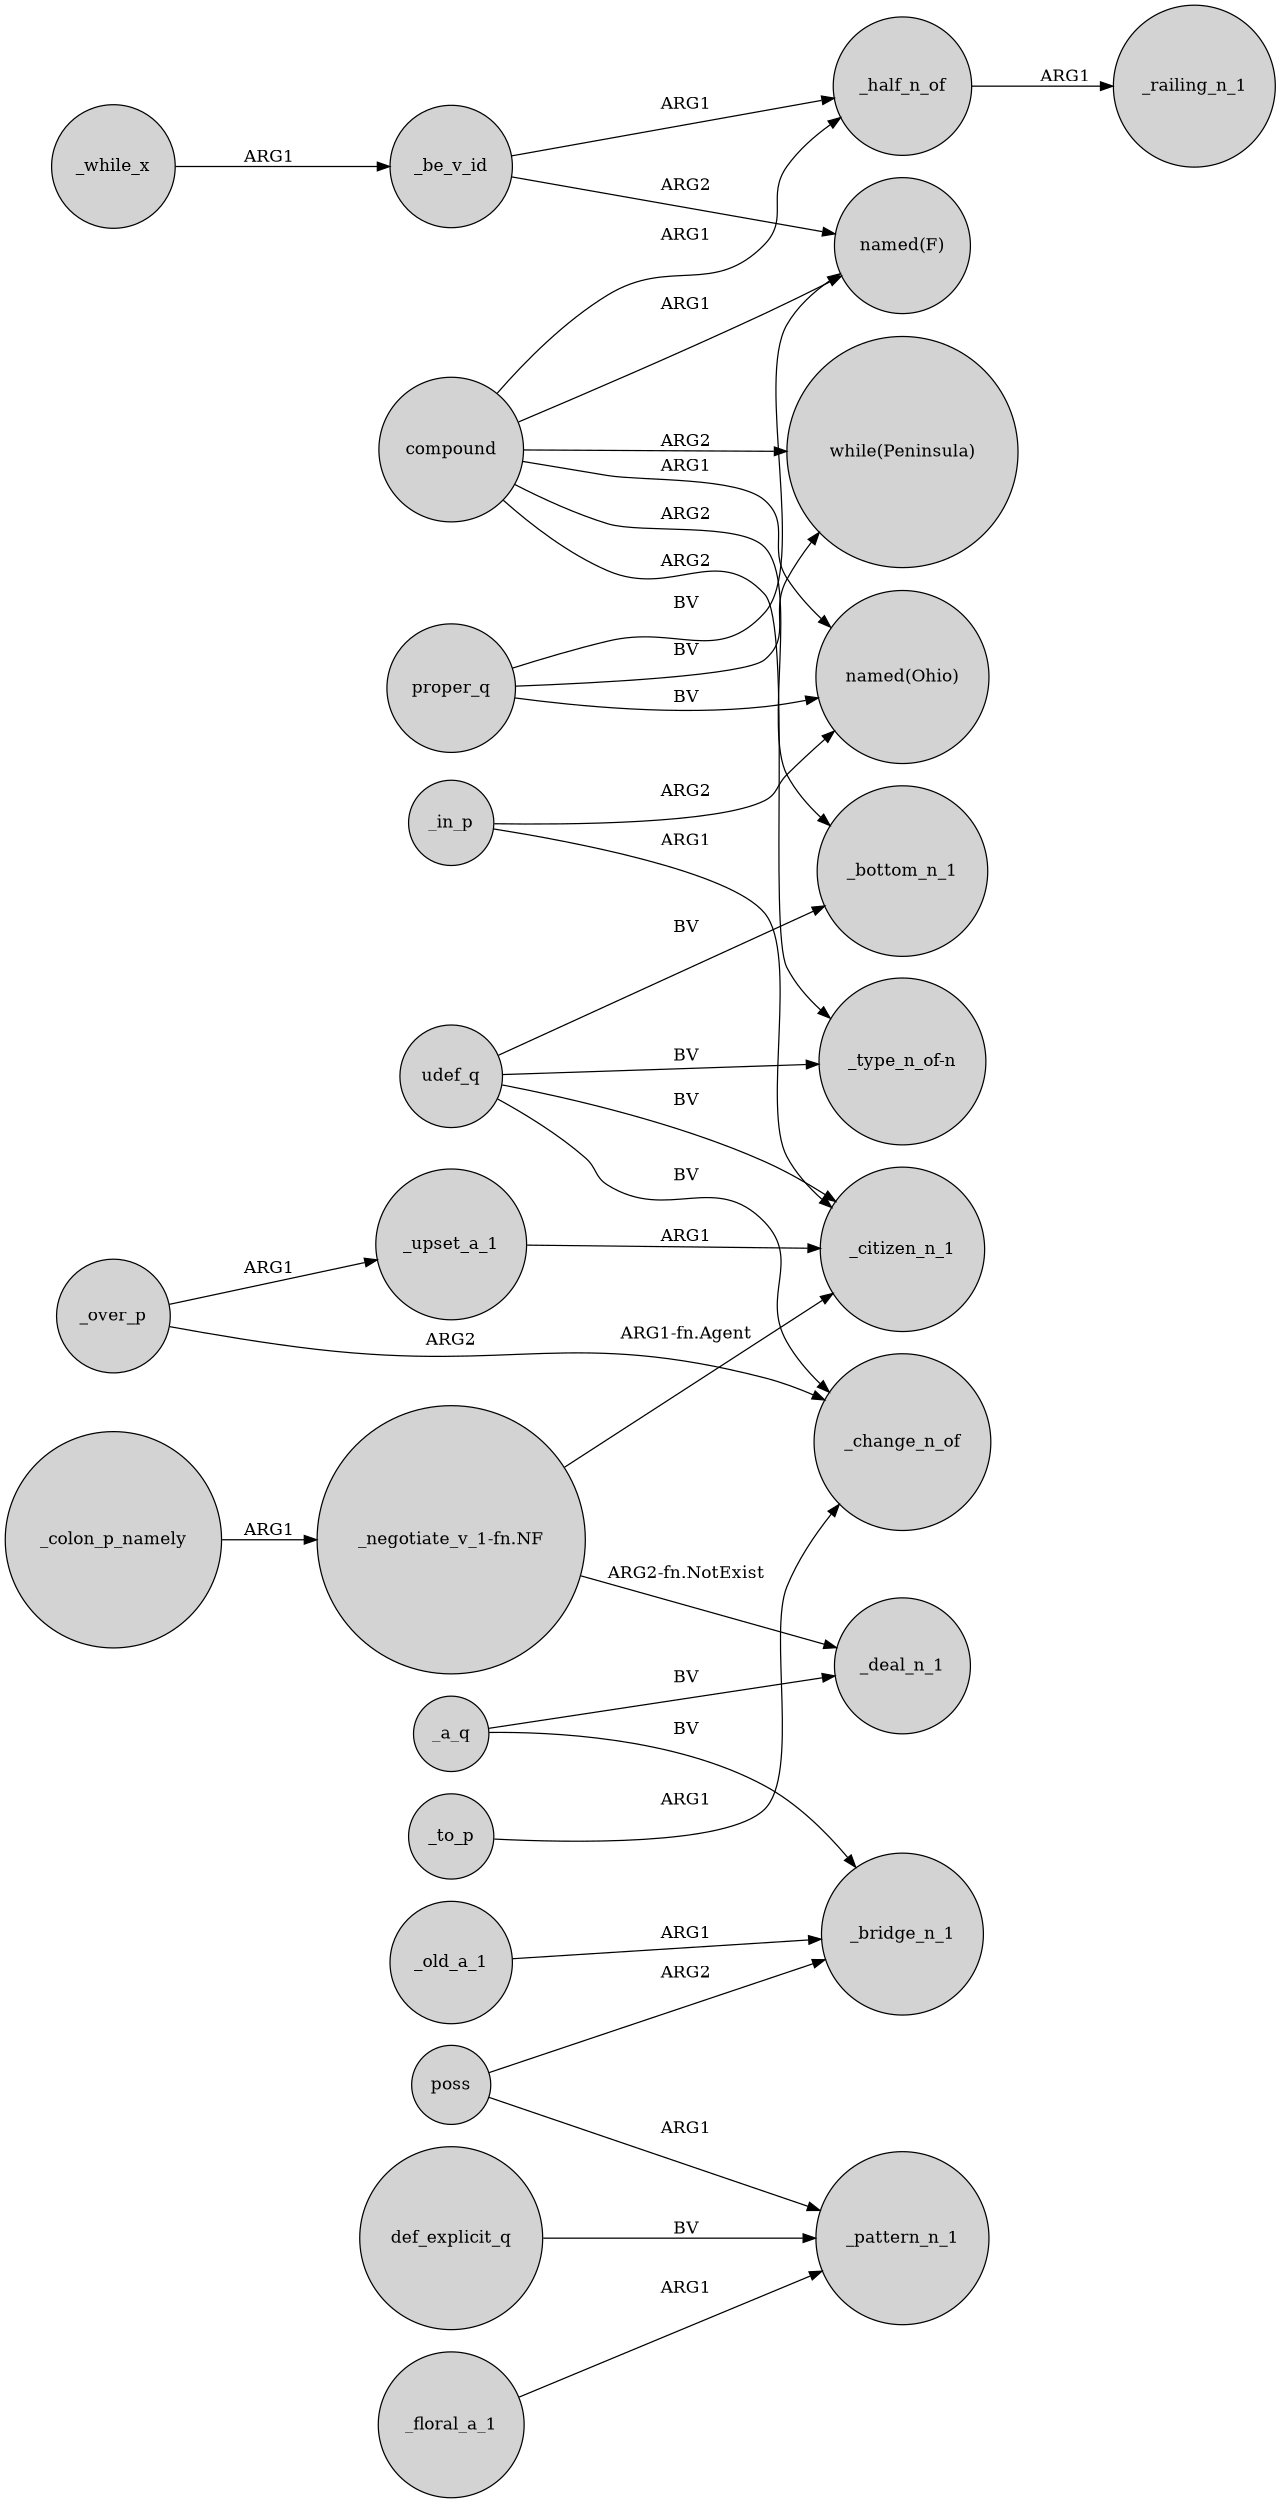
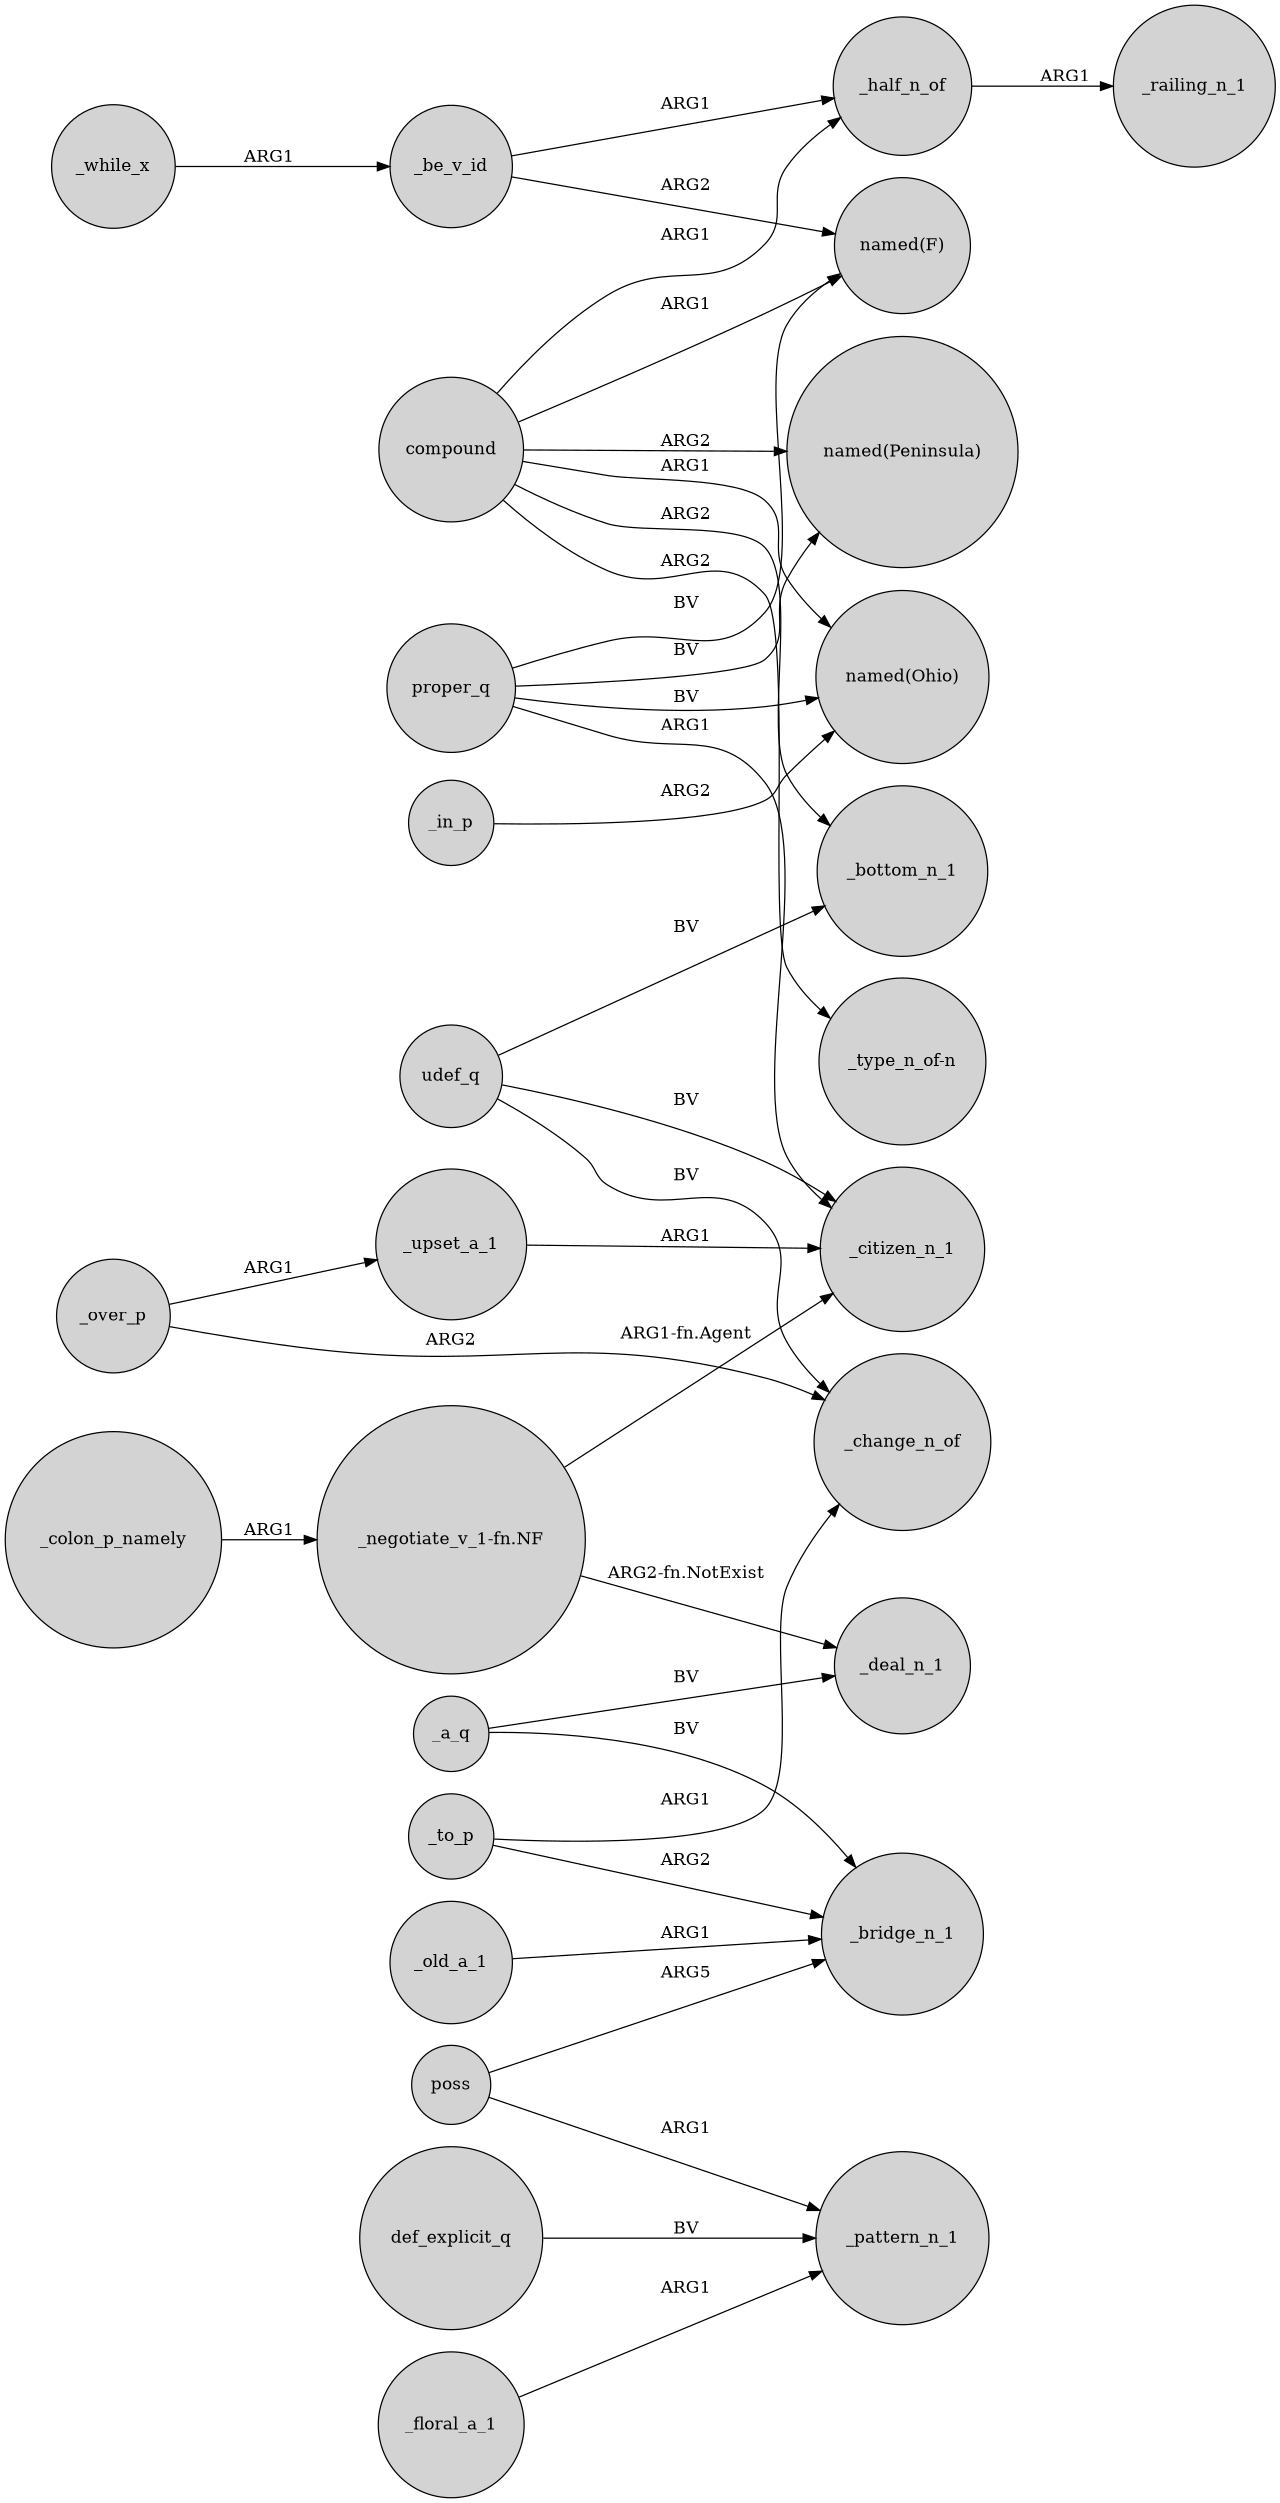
  digraph {
    rankdir=LR
    node [shape=circle style=filled]
    compound
    "named(Ohio)"
    "_type_n_of-n"
    "named(F)"
    _bottom_n_1
    _half_n_of
-   "named(Peninsula)" [label="while(Peninsula)"]
+   "named(Peninsula)"
    _railing_n_1
    _to_p
    _bridge_n_1
    _change_n_of
    udef_q
    _citizen_n_1
    _floral_a_1
    _pattern_n_1
    proper_q
    poss
    _a_q
    _deal_n_1
    _while_x
    _be_v_id
    _old_a_1
    _in_p
    _upset_a_1
    def_explicit_q
    "_negotiate_v_1-fn.NF"
    _over_p
    _colon_p_namely
    compound -> "named(Ohio)" [label=ARG1]
    compound -> "_type_n_of-n" [label=ARG2]
    compound -> "named(F)" [label=ARG1]
    compound -> _bottom_n_1 [label=ARG2]
    compound -> _half_n_of [label=ARG1]
    compound -> "named(Peninsula)" [label=ARG2]
    _half_n_of -> _railing_n_1 [label=ARG1]
+   _to_p -> _bridge_n_1 [label=ARG2]
    _to_p -> _change_n_of [label=ARG1]
-   udef_q -> "_type_n_of-n" [label=BV]
    udef_q -> _bottom_n_1 [label=BV]
    udef_q -> _change_n_of [label=BV]
    udef_q -> _citizen_n_1 [label=BV]
    _floral_a_1 -> _pattern_n_1 [label=ARG1]
    proper_q -> "named(Ohio)" [label=BV]
    proper_q -> "named(F)" [label=BV]
    proper_q -> "named(Peninsula)" [label=BV]
-   poss -> _bridge_n_1 [label=ARG2]
+   poss -> _bridge_n_1 [label=ARG5]
    poss -> _pattern_n_1 [label=ARG1]
    _a_q -> _bridge_n_1 [label=BV]
    _a_q -> _deal_n_1 [label=BV]
    _while_x -> _be_v_id [label=ARG1]
    _be_v_id -> "named(F)" [label=ARG2]
    _be_v_id -> _half_n_of [label=ARG1]
    _old_a_1 -> _bridge_n_1 [label=ARG1]
    _in_p -> "named(Ohio)" [label=ARG2]
-   _in_p -> _citizen_n_1 [label=ARG1]
+   proper_q -> _citizen_n_1 [label=ARG1]
    _upset_a_1 -> _citizen_n_1 [label=ARG1]
    def_explicit_q -> _pattern_n_1 [label=BV]
    "_negotiate_v_1-fn.NF" -> _citizen_n_1 [label="ARG1-fn.Agent"]
    "_negotiate_v_1-fn.NF" -> _deal_n_1 [label="ARG2-fn.NotExist"]
    _over_p -> _change_n_of [label=ARG2]
    _over_p -> _upset_a_1 [label=ARG1]
    _colon_p_namely -> "_negotiate_v_1-fn.NF" [label=ARG1]
  }
